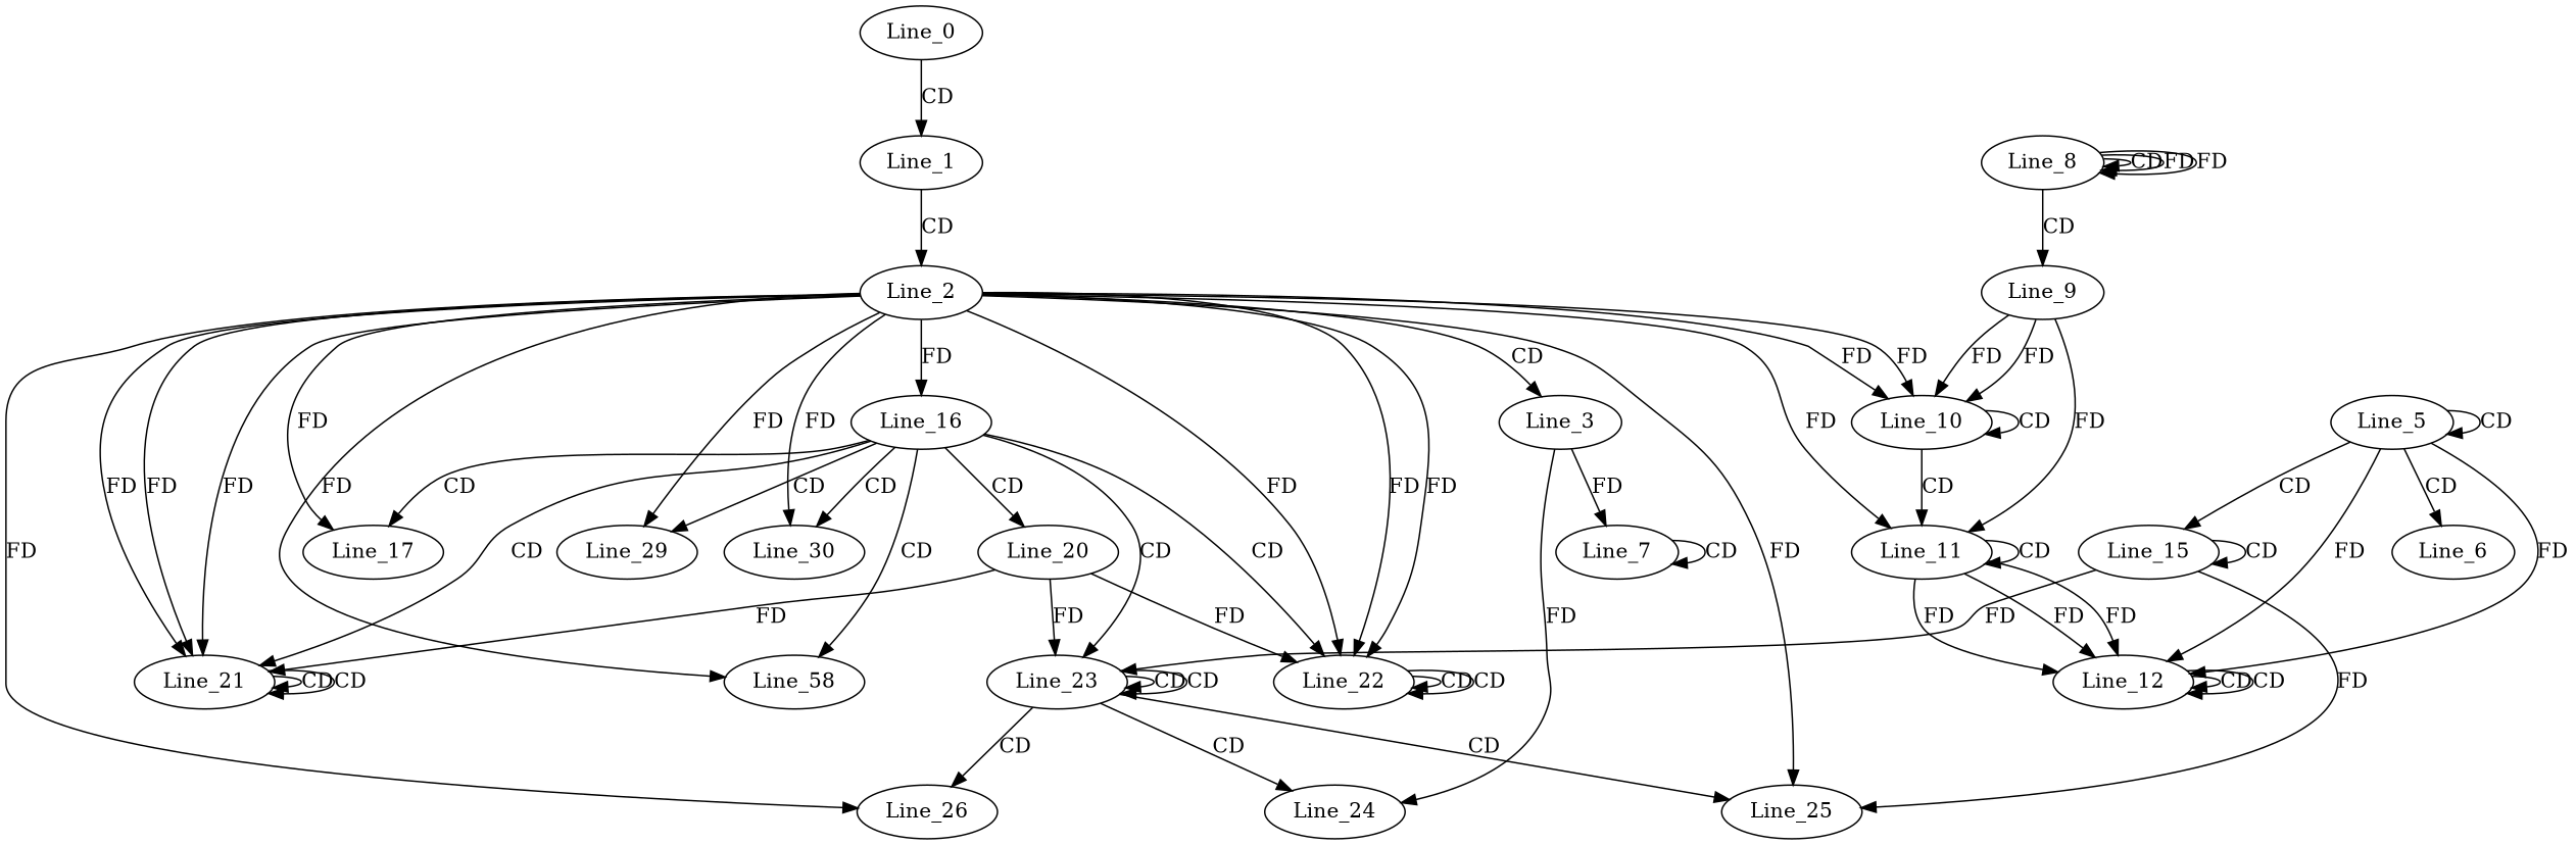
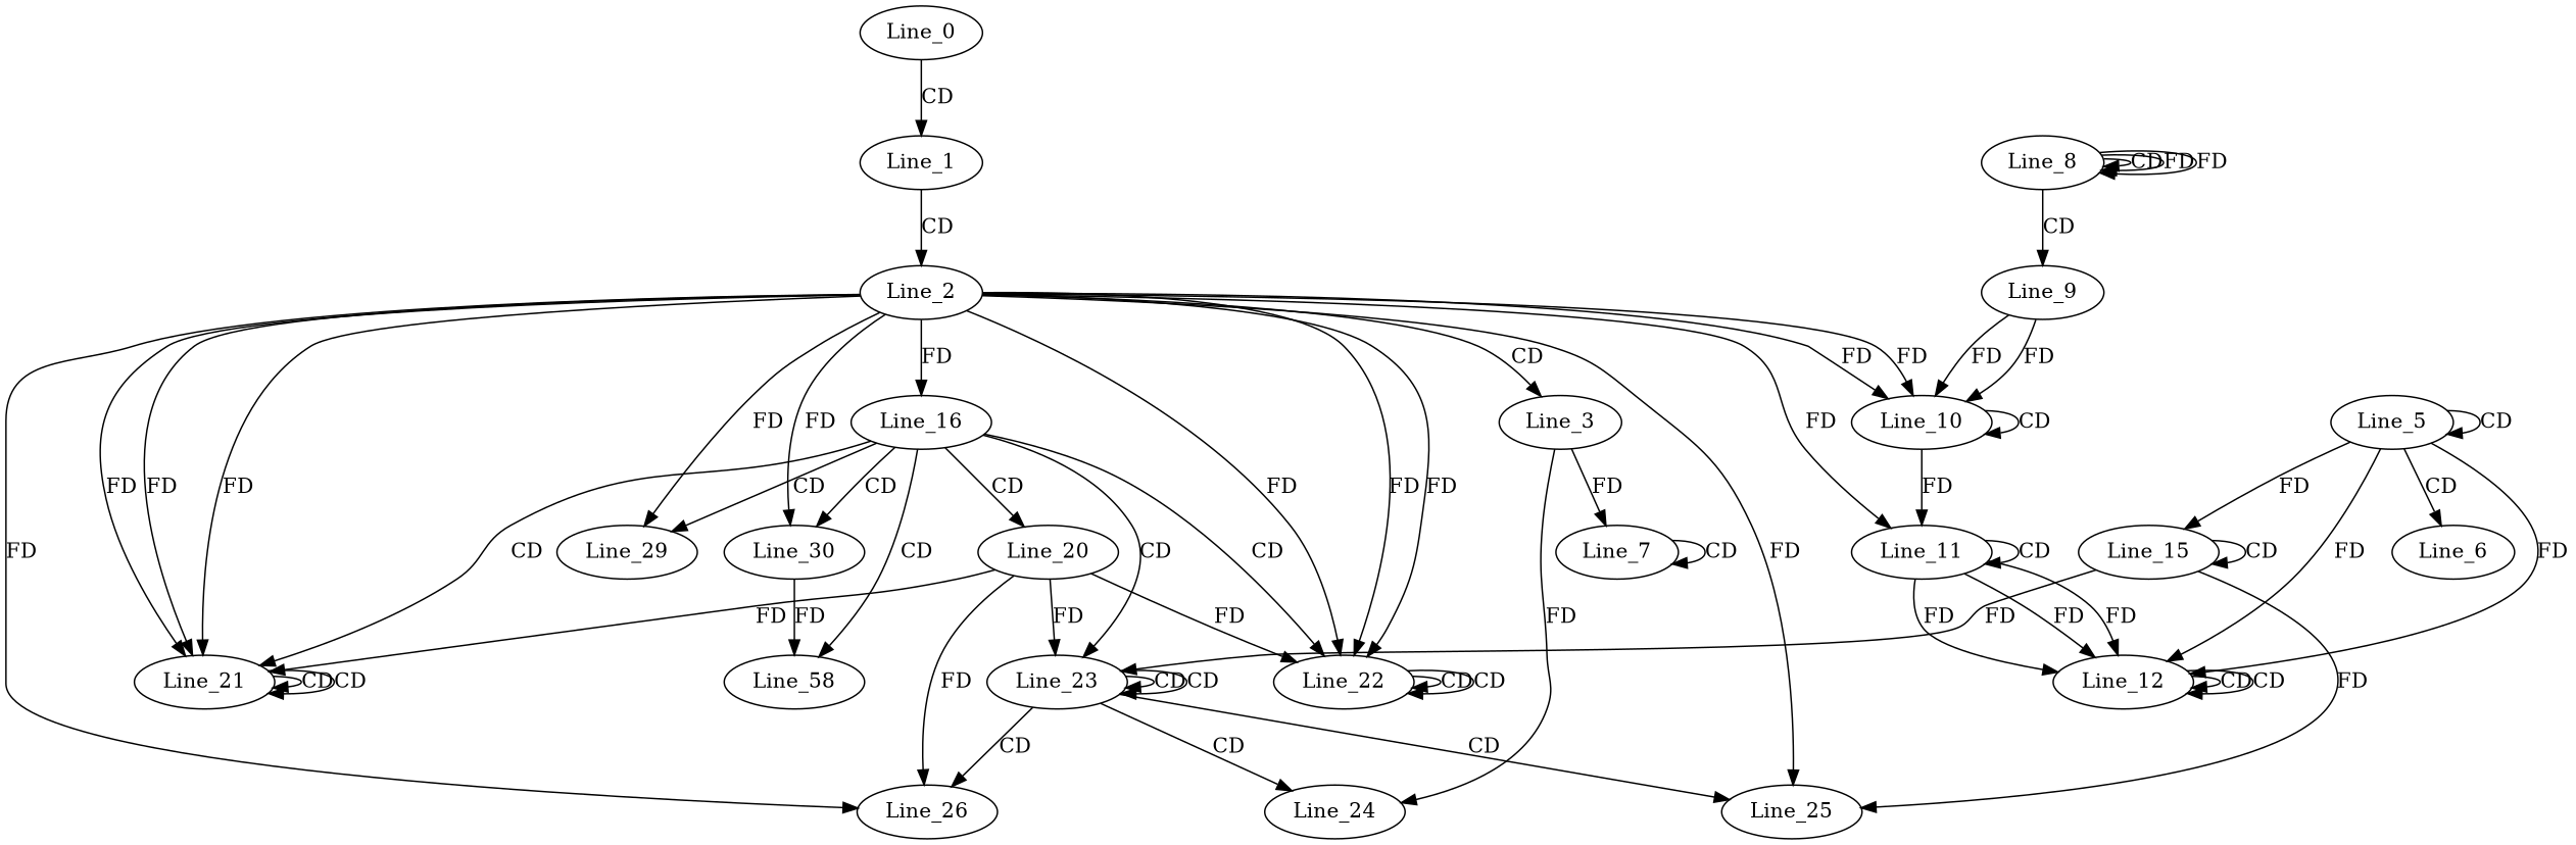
  digraph {
    Line_0
    Line_1
    Line_2
    Line_3
    Line_10
    Line_11
    Line_16
-   Line_17
    n9 [label=Line_58]
    Line_21
    Line_22
    Line_25
    Line_26
    Line_29
    Line_30
    Line_7
    Line_24
    Line_12
    Line_23
    Line_20
    Line_5
    Line_6
    Line_15
    Line_8
    Line_9
    Line_0 -> Line_1 [label=CD]
    Line_1 -> Line_2 [label=CD]
    Line_2 -> Line_3 [label=CD]
    Line_2 -> Line_10 [label=FD]
    Line_2 -> Line_10 [label=FD]
    Line_2 -> Line_11 [label=FD]
    Line_2 -> Line_16 [label=FD]
-   Line_2 -> Line_17 [label=FD]
-   Line_2 -> n9 [label=FD]
+   Line_30 -> n9 [label=FD]
    Line_2 -> Line_21 [label=FD]
    Line_2 -> Line_21 [label=FD]
    Line_2 -> Line_21 [label=FD]
    Line_2 -> Line_22 [label=FD]
    Line_2 -> Line_22 [label=FD]
    Line_2 -> Line_22 [label=FD]
    Line_2 -> Line_25 [label=FD]
    Line_2 -> Line_26 [label=FD]
    Line_2 -> Line_29 [label=FD]
    Line_2 -> Line_30 [label=FD]
    Line_3 -> Line_7 [label=FD]
    Line_3 -> Line_24 [label=FD]
    Line_10 -> Line_10 [label=CD]
-   Line_10 -> Line_11 [label=CD]
+   Line_10 -> Line_11 [label=FD]
    Line_11 -> Line_11 [label=CD]
    Line_11 -> Line_12 [label=FD]
    Line_11 -> Line_12 [label=FD]
    Line_11 -> Line_12 [label=FD]
-   Line_16 -> Line_17 [label=CD]
    Line_16 -> n9 [label=CD]
    Line_16 -> Line_21 [label=CD]
    Line_16 -> Line_22 [label=CD]
    Line_16 -> Line_29 [label=CD]
    Line_16 -> Line_30 [label=CD]
    Line_16 -> Line_23 [label=CD]
    Line_16 -> Line_20 [label=CD]
    Line_21 -> Line_21 [label=CD]
    Line_21 -> Line_21 [label=CD]
    Line_22 -> Line_22 [label=CD]
    Line_22 -> Line_22 [label=CD]
    Line_7 -> Line_7 [label=CD]
    Line_12 -> Line_12 [label=CD]
    Line_12 -> Line_12 [label=CD]
    Line_23 -> Line_25 [label=CD]
    Line_23 -> Line_26 [label=CD]
    Line_23 -> Line_24 [label=CD]
    Line_23 -> Line_23 [label=CD]
    Line_23 -> Line_23 [label=CD]
    Line_20 -> Line_21 [label=FD]
    Line_20 -> Line_22 [label=FD]
+   Line_20 -> Line_26 [label=FD]
    Line_20 -> Line_23 [label=FD]
    Line_5 -> Line_12 [label=FD]
    Line_5 -> Line_12 [label=FD]
    Line_5 -> Line_5 [label=CD]
    Line_5 -> Line_6 [label=CD]
-   Line_5 -> Line_15 [label=CD]
+   Line_5 -> Line_15 [label=FD]
    Line_15 -> Line_25 [label=FD]
    Line_15 -> Line_23 [label=FD]
    Line_15 -> Line_15 [label=CD]
    Line_8 -> Line_8 [label=CD]
    Line_8 -> Line_8 [label=FD]
    Line_8 -> Line_8 [label=FD]
    Line_8 -> Line_9 [label=CD]
    Line_9 -> Line_10 [label=FD]
    Line_9 -> Line_10 [label=FD]
-   Line_9 -> Line_11 [label=FD]
  }
